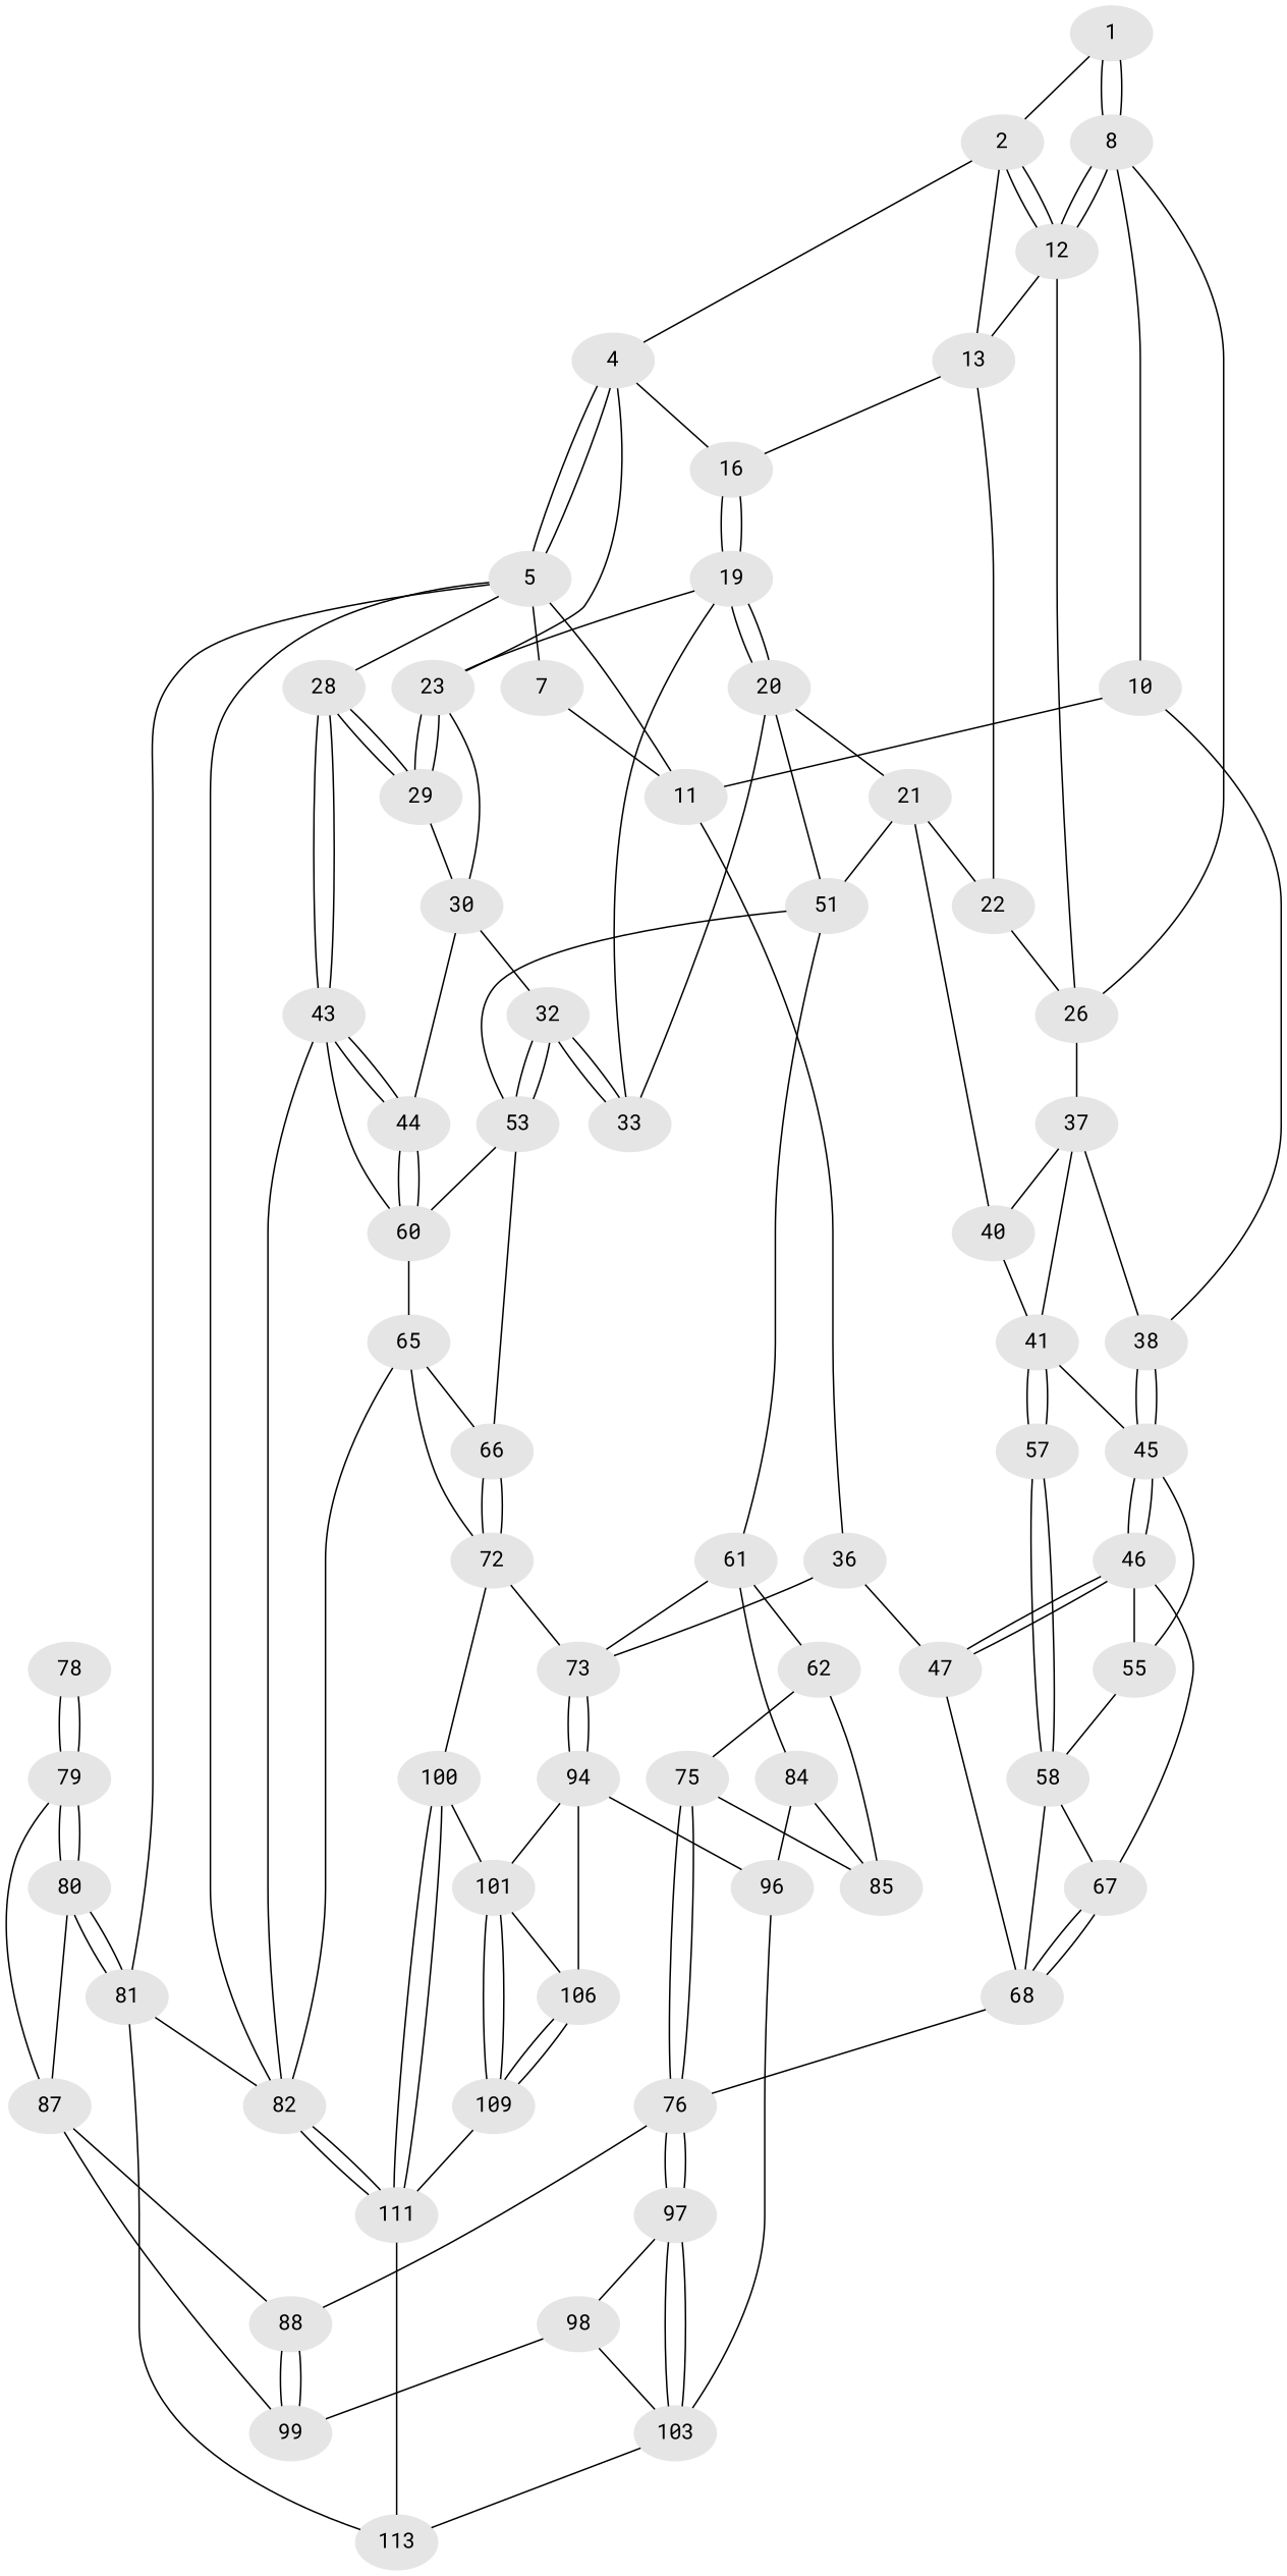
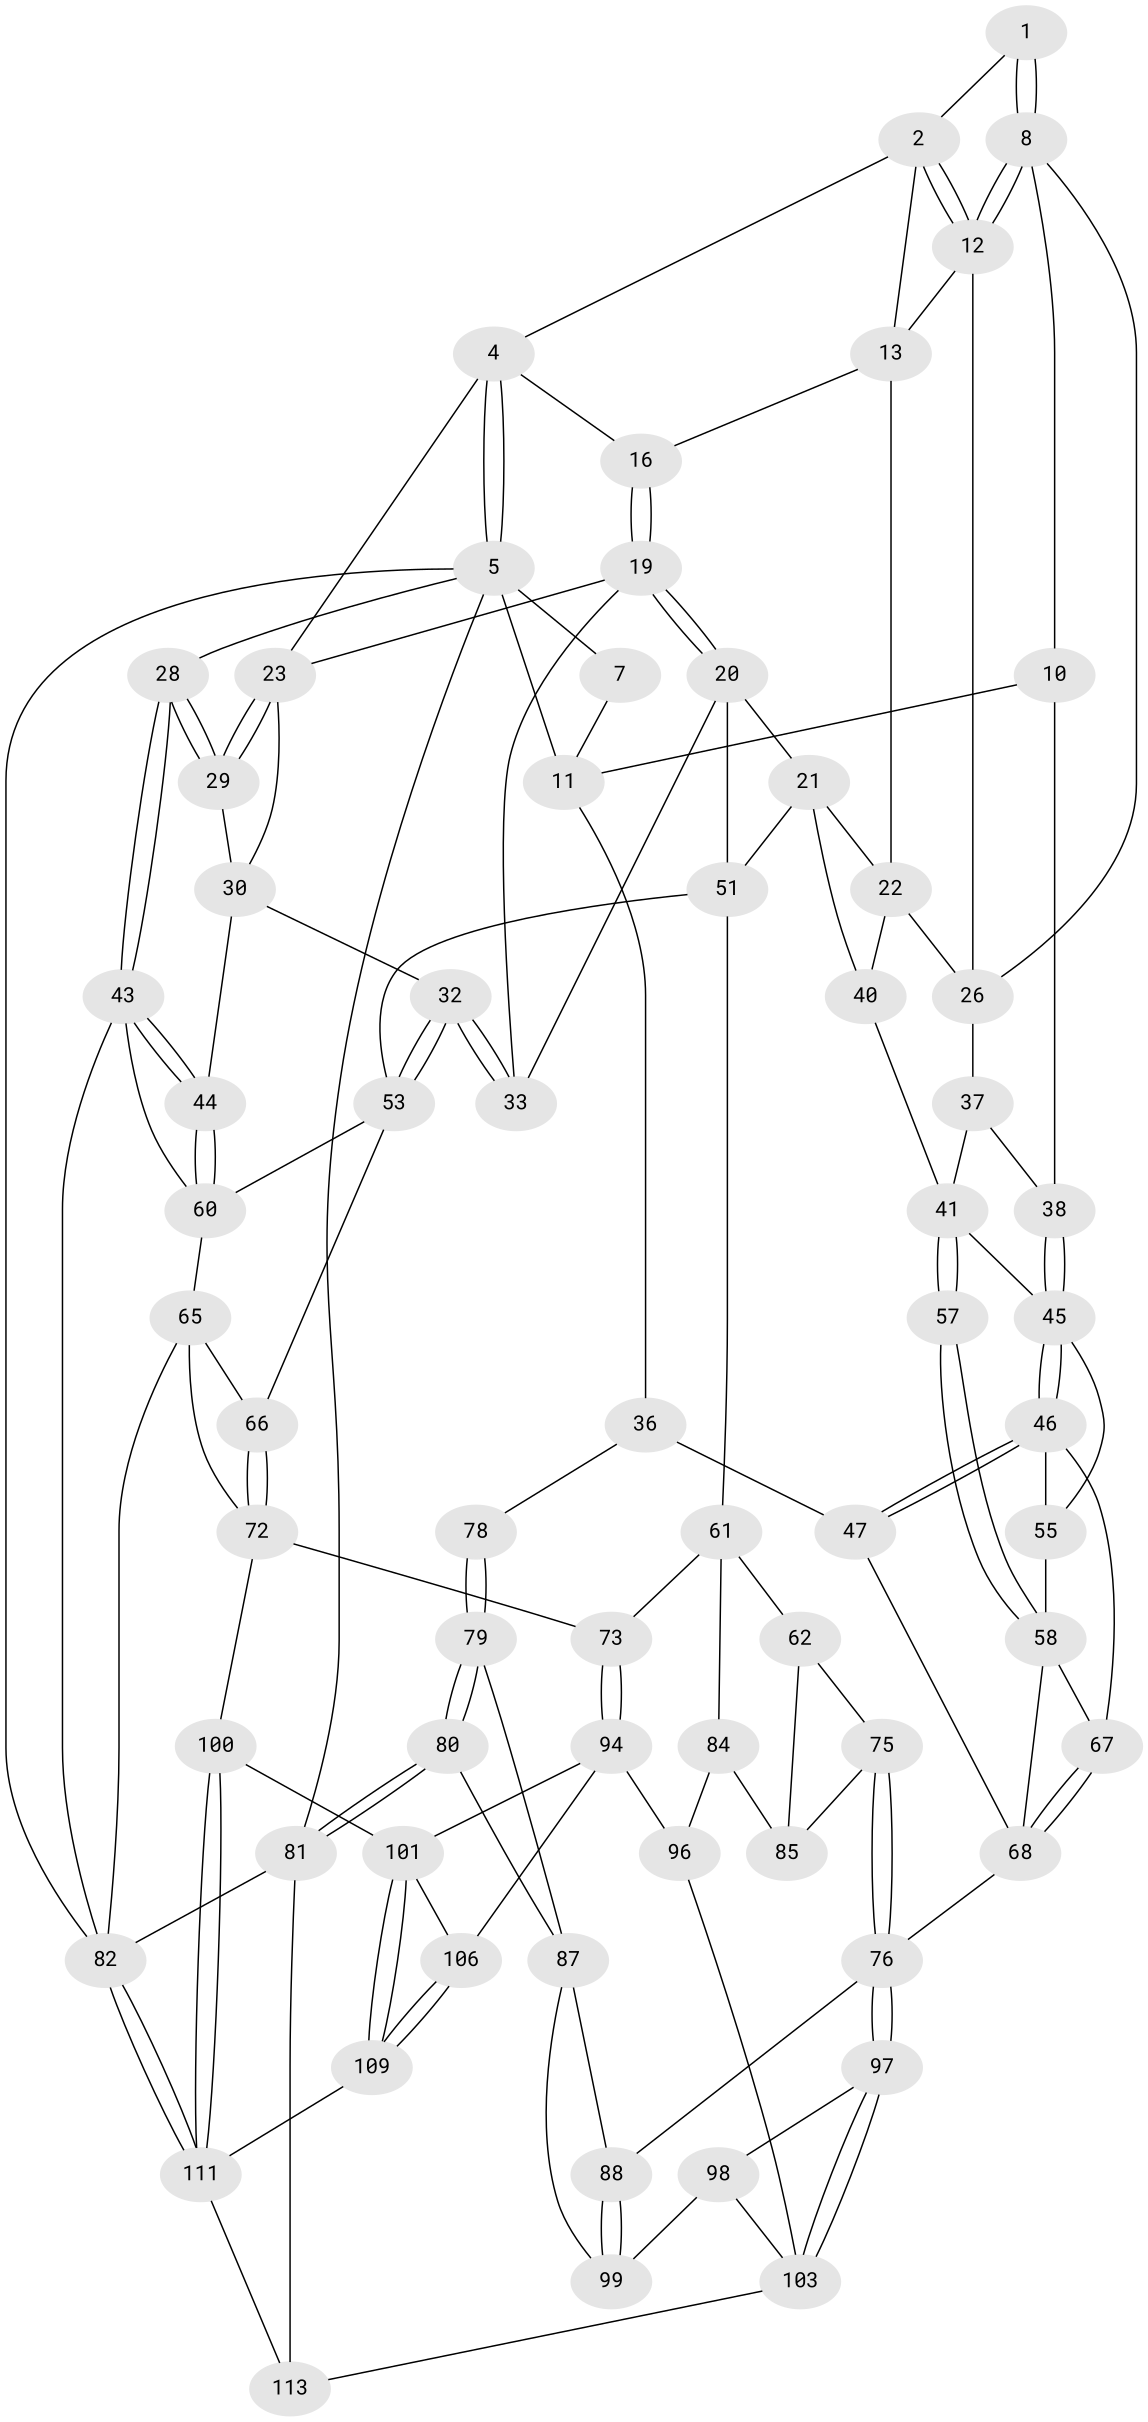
  graph {
    fontname="Roboto Mono"
    node [color=gray90 fontname="Roboto Mono" style=filled]
    edge [fontname="Roboto Mono"]
    2 [super="+3"]
    1
    8 [super="+9"]
    4 [super="+17"]
    12 [super="+15"]
    13 [super="+14"]
    10 [super="+35"]
    26 [super="+27"]
    5 [super="+6"]
    16
    23 [super="+24"]
    22 [super="+39"]
    7
    11 [super="+18"]
    28
    81 [super="+114"]
    82 [super="+83"]
    19 [super="+25"]
    29
    30 [super="+31"]
    36 [super="+48"]
    43 [super="+71"]
    113
    111 [super="+112"]
    38
    37
    47 [super="+70"]
    78
    45 [super="+49"]
    40
    20 [super="+34"]
    33
    21 [super="+50"]
    51 [super="+52"]
    53 [super="+54"]
    61 [super="+74"]
    41 [super="+42"]
    32
    44
    60 [super="+64"]
    66
    68 [super="+69"]
    79 [super="+86"]
    57
    46 [super="+56"]
    55
    58 [super="+59"]
    65 [super="+90"]
    67
    76 [super="+77"]
    62 [super="+63"]
    73
    84 [super="+93"]
    72 [super="+91"]
    75
    85 [super="+92"]
    94 [super="+95"]
    96
    100
    88
    97
    101 [super="+102"]
    106
    99 [super="+105"]
    103 [super="+107"]
    98 [super="+108"]
    80
    87 [super="+104"]
    109
    2 -- 4
    2 -- 12
    2 -- 12
    2 -- 13
    1 -- 2
    1 -- 8
    1 -- 8
    8 -- 12
    8 -- 12
    8 -- 10
    8 -- 26
    4 -- 5
    4 -- 5
    4 -- 16
    4 -- 23
    12 -- 13
    12 -- 26
    13 -- 16
    13 -- 22
    10 -- 11
    10 -- 38
    26 -- 37
    5 -- 7
    5 -- 11
    5 -- 28
    5 -- 81
    5 -- 82
    16 -- 19
    16 -- 19
    23 -- 29
    23 -- 29
    23 -- 30
    22 -- 26
-   37 -- 40
+   22 -- 40
    7 -- 11
    11 -- 36
    28 -- 29
    28 -- 29
    28 -- 43
    28 -- 43
    81 -- 82
    81 -- 113
    82 -- 111
    82 -- 111
    19 -- 23
    19 -- 20
    19 -- 20
    19 -- 33
    29 -- 30
    30 -- 32
    30 -- 44
    36 -- 47
-   36 -- 73
+   36 -- 78
    43 -- 82
    43 -- 44
    43 -- 44
    43 -- 60
    111 -- 113
    38 -- 45
    38 -- 45
    37 -- 38
    37 -- 41
    47 -- 68
    78 -- 79
    78 -- 79
    45 -- 46
    45 -- 46
    45 -- 55
    40 -- 41
    20 -- 33
    20 -- 21
    20 -- 51
    21 -- 22
    21 -- 40
    21 -- 51
    51 -- 53
    51 -- 61
    53 -- 60
    53 -- 66
    61 -- 62
    61 -- 73
    61 -- 84
    41 -- 45
    41 -- 57
    41 -- 57
    32 -- 33
    32 -- 33
    32 -- 53
    32 -- 53
    44 -- 60
    44 -- 60
    60 -- 65
    66 -- 72
    66 -- 72
    68 -- 76
    79 -- 80
    79 -- 80
    79 -- 87
    57 -- 58
    57 -- 58
    46 -- 47
    46 -- 47
    46 -- 55
    46 -- 67
    55 -- 58
    58 -- 68
    58 -- 67
    65 -- 82
    65 -- 66
    65 -- 72
    67 -- 68
    67 -- 68
    76 -- 88
    76 -- 97
    76 -- 97
    62 -- 75
    62 -- 85
    73 -- 94
    73 -- 94
    84 -- 85 [weight=2]
    84 -- 96
    72 -- 73
    72 -- 100
    75 -- 76
    75 -- 76
    75 -- 85
    94 -- 96
    94 -- 101
    94 -- 106
    96 -- 103
    100 -- 111
    100 -- 111
    100 -- 101
    88 -- 99
    88 -- 99
    97 -- 103
    97 -- 103
    97 -- 98
    101 -- 106
    101 -- 109
    101 -- 109
    106 -- 109
    106 -- 109
    103 -- 113
    98 -- 99
    98 -- 103
    80 -- 81
    80 -- 81
    80 -- 87
    87 -- 88
    87 -- 99
    109 -- 111
  }
